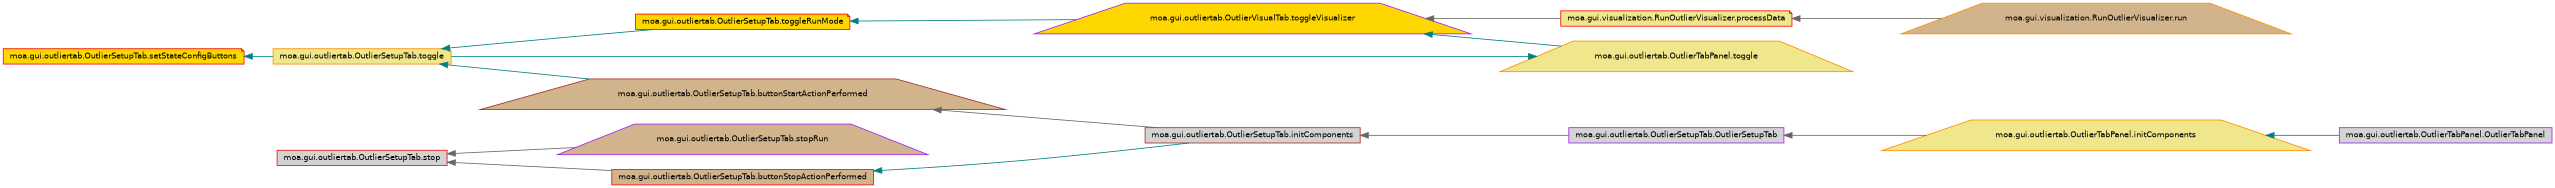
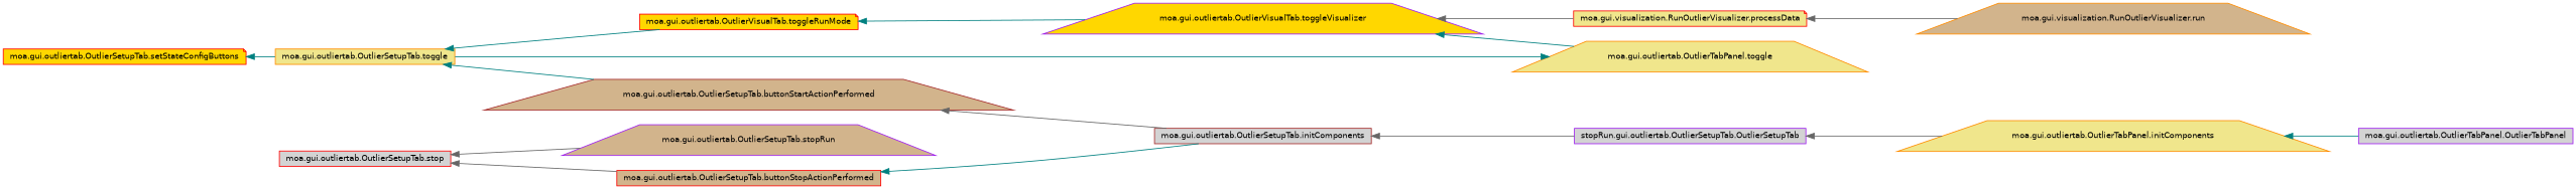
  digraph {
    rankdir=LR
    node [color=red fillcolor=khaki fontname=Helvetica fontsize=10 shape=trapezium style=filled]
    edge [color=teal dir=back fontname=Helvetica fontsize=10 labelfontname=Helvetica labelfontsize=10 style=solid]
    n1 [fillcolor=gold fontcolor=black height=0.2 label="moa.gui.outliertab.OutlierSetupTab.setStateConfigButtons" shape=note width=0.4]
-   n2 [color=darkorange height=0.2 label="moa.gui.outliertab.OutlierSetupTab.toggle" shape=note width=0.4]
+   n2 [color=darkorange height=0.2 label="moa.gui.outliertab.OutlierSetupTab.toggle" shape=box width=0.4]
    n3 [fillcolor=lightgrey height=0.2 label="moa.gui.outliertab.OutlierSetupTab.stop" shape=box width=0.4]
    n4 [fillcolor=tan height=0.2 label="moa.gui.outliertab.OutlierSetupTab.buttonStopActionPerformed" shape=box width=0.4]
    n5 [color=purple fillcolor=tan height=0.2 label="moa.gui.outliertab.OutlierSetupTab.stopRun" width=0.4]
    n6 [color=brown fillcolor=tan height=0.2 label="moa.gui.outliertab.OutlierSetupTab.buttonStartActionPerformed" width=0.4]
-   n7 [fillcolor=gold height=0.2 label="moa.gui.outliertab.OutlierSetupTab.toggleRunMode" shape=note width=0.4]
+   n7 [fillcolor=gold height=0.2 label="moa.gui.outliertab.OutlierVisualTab.toggleRunMode" shape=note width=0.4]
    n8 [color=brown fillcolor=lightgrey height=0.2 label="moa.gui.outliertab.OutlierSetupTab.initComponents" shape=box width=0.4]
-   n9 [color=purple fillcolor=lightgrey height=0.2 label="moa.gui.outliertab.OutlierSetupTab.OutlierSetupTab" shape=box width=0.4]
+   n9 [color=purple fillcolor=lightgrey height=0.2 label="stopRun.gui.outliertab.OutlierSetupTab.OutlierSetupTab" shape=box width=0.4]
    n10 [color=darkorange height=0.2 label="moa.gui.outliertab.OutlierTabPanel.initComponents" width=0.4]
    n11 [color=purple fillcolor=lightgrey height=0.2 label="moa.gui.outliertab.OutlierTabPanel.OutlierTabPanel" shape=box width=0.4]
    n12 [color=purple fillcolor=gold height=0.2 label="moa.gui.outliertab.OutlierVisualTab.toggleVisualizer" width=0.4]
    n13 [height=0.2 label="moa.gui.visualization.RunOutlierVisualizer.processData" shape=note width=0.4]
    n14 [color=darkorange height=0.2 label="moa.gui.outliertab.OutlierTabPanel.toggle" width=0.4]
    n15 [color=darkorange fillcolor=tan height=0.2 label="moa.gui.visualization.RunOutlierVisualizer.run" width=0.4]
    n1 -> n2
    n2 -> n6
    n2 -> n7
    n3 -> n4 [color=gray40]
    n3 -> n5 [color=gray40]
    n4 -> n8
    n6 -> n8 [color=gray40]
    n7 -> n12
    n8 -> n9 [color=gray40]
    n9 -> n10 [color=gray40]
    n10 -> n11
    n12 -> n13 [color=gray40]
    n12 -> n14
    n13 -> n15 [color=gray40]
    n14 -> n2
  }
